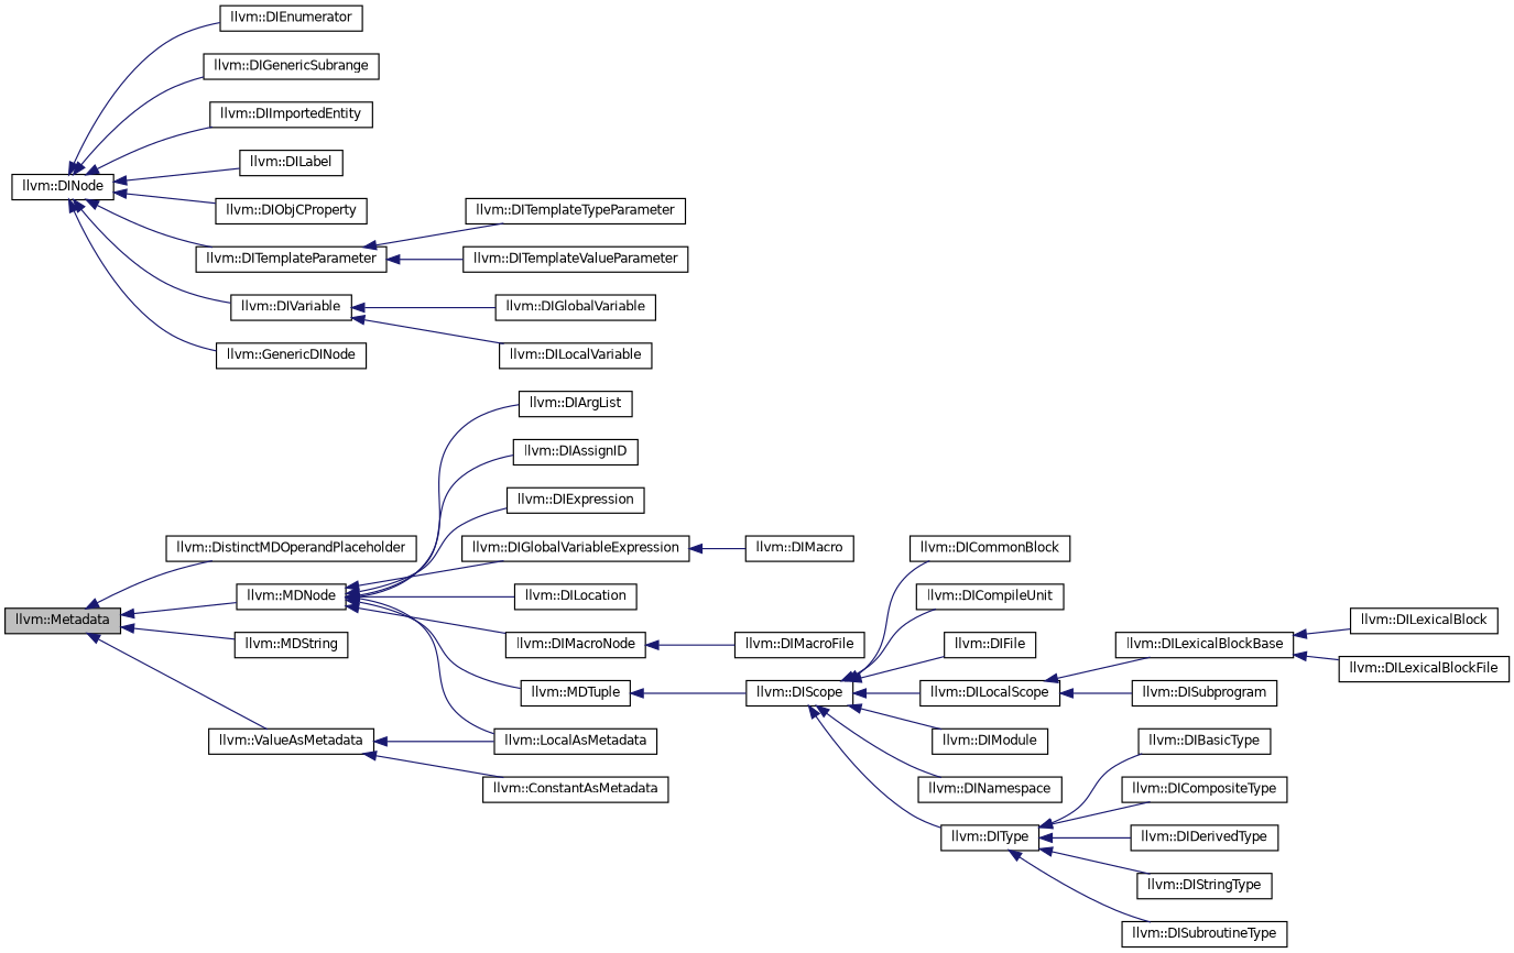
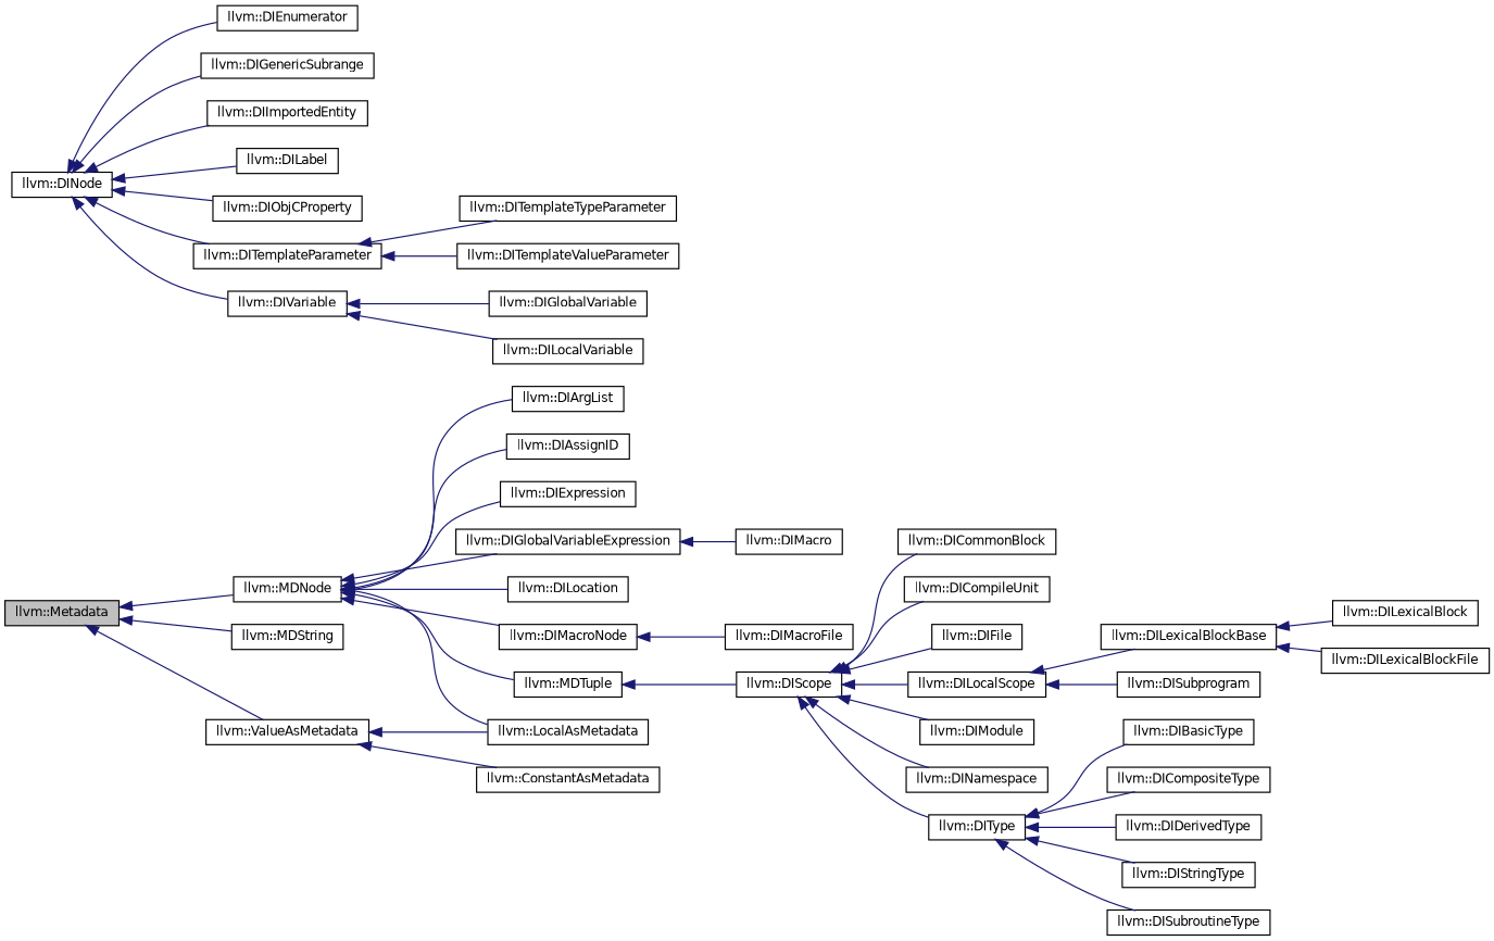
  digraph {
    rankdir=LR
    node [color=black fontname=Helvetica fontsize=10 shape=record]
    edge [color=midnightblue dir=back fontname=Helvetica fontsize=10 labelfontname=Helvetica labelfontsize=10 style=solid]
    n1 [fillcolor=grey75 fontcolor=black height=0.2 label="llvm::Metadata" style=filled width=0.4]
-   n2 [height=0.2 label="llvm::DistinctMDOperandPlaceholder" width=0.4]
    n3 [height=0.2 label="llvm::MDNode" width=0.4]
    n4 [height=0.2 label="llvm::MDString" width=0.4]
    n5 [height=0.2 label="llvm::ValueAsMetadata" width=0.4]
    n6 [height=0.2 label="llvm::DIArgList" width=0.4]
    n7 [height=0.2 label="llvm::DIAssignID" width=0.4]
    n8 [height=0.2 label="llvm::DIExpression" width=0.4]
    n9 [height=0.2 label="llvm::DIGlobalVariableExpression" width=0.4]
    n10 [height=0.2 label="llvm::DILocation" width=0.4]
    n11 [height=0.2 label="llvm::DIMacroNode" width=0.4]
    n12 [height=0.2 label="llvm::MDTuple" width=0.4]
    n13 [height=0.2 label="llvm::LocalAsMetadata" width=0.4]
    n14 [height=0.2 label="llvm::ConstantAsMetadata" width=0.4]
    n15 [height=0.2 label="llvm::DIMacro" width=0.4]
    n16 [height=0.2 label="llvm::DIMacroFile" width=0.4]
    n17 [height=0.2 label="llvm::DINode" width=0.4]
    n18 [height=0.2 label="llvm::DIEnumerator" width=0.4]
    n19 [height=0.2 label="llvm::DIGenericSubrange" width=0.4]
    n20 [height=0.2 label="llvm::DIImportedEntity" width=0.4]
    n21 [height=0.2 label="llvm::DILabel" width=0.4]
    n22 [height=0.2 label="llvm::DIObjCProperty" width=0.4]
    n23 [height=0.2 label="llvm::DITemplateParameter" width=0.4]
    n24 [height=0.2 label="llvm::DIVariable" width=0.4]
-   n25 [height=0.2 label="llvm::GenericDINode" width=0.4]
    n26 [height=0.2 label="llvm::DIScope" width=0.4]
    n27 [height=0.2 label="llvm::DICommonBlock" width=0.4]
    n28 [height=0.2 label="llvm::DICompileUnit" width=0.4]
    n29 [height=0.2 label="llvm::DIFile" width=0.4]
    n30 [height=0.2 label="llvm::DILocalScope" width=0.4]
    n31 [height=0.2 label="llvm::DIModule" width=0.4]
    n32 [height=0.2 label="llvm::DINamespace" width=0.4]
    n33 [height=0.2 label="llvm::DIType" width=0.4]
    n34 [height=0.2 label="llvm::DITemplateTypeParameter" width=0.4]
    n35 [height=0.2 label="llvm::DITemplateValueParameter" width=0.4]
    n36 [height=0.2 label="llvm::DIGlobalVariable" width=0.4]
    n37 [height=0.2 label="llvm::DILocalVariable" width=0.4]
    n38 [height=0.2 label="llvm::DILexicalBlockBase" width=0.4]
    n39 [height=0.2 label="llvm::DISubprogram" width=0.4]
    n40 [height=0.2 label="llvm::DIBasicType" width=0.4]
    n41 [height=0.2 label="llvm::DICompositeType" width=0.4]
    n42 [height=0.2 label="llvm::DIDerivedType" width=0.4]
    n43 [height=0.2 label="llvm::DIStringType" width=0.4]
    n44 [height=0.2 label="llvm::DISubroutineType" width=0.4]
    n45 [height=0.2 label="llvm::DILexicalBlock" width=0.4]
    n46 [height=0.2 label="llvm::DILexicalBlockFile" width=0.4]
-   n1 -> n2
    n1 -> n3
    n1 -> n4
    n1 -> n5
    n3 -> n6
    n3 -> n7
    n3 -> n8
    n3 -> n9
    n3 -> n10
    n3 -> n11
    n3 -> n12
    n3 -> n13
    n5 -> n13
    n5 -> n14
    n9 -> n15
    n11 -> n16
    n12 -> n26
    n17 -> n18
    n17 -> n19
    n17 -> n20
    n17 -> n21
    n17 -> n22
    n17 -> n23
    n17 -> n24
-   n17 -> n25
    n23 -> n34
    n23 -> n35
    n24 -> n36
    n24 -> n37
    n26 -> n27
    n26 -> n28
    n26 -> n29
    n26 -> n30
    n26 -> n31
    n26 -> n32
    n26 -> n33
    n30 -> n38
    n30 -> n39
    n33 -> n40
    n33 -> n41
    n33 -> n42
    n33 -> n43
    n33 -> n44
    n38 -> n45
    n38 -> n46
  }
